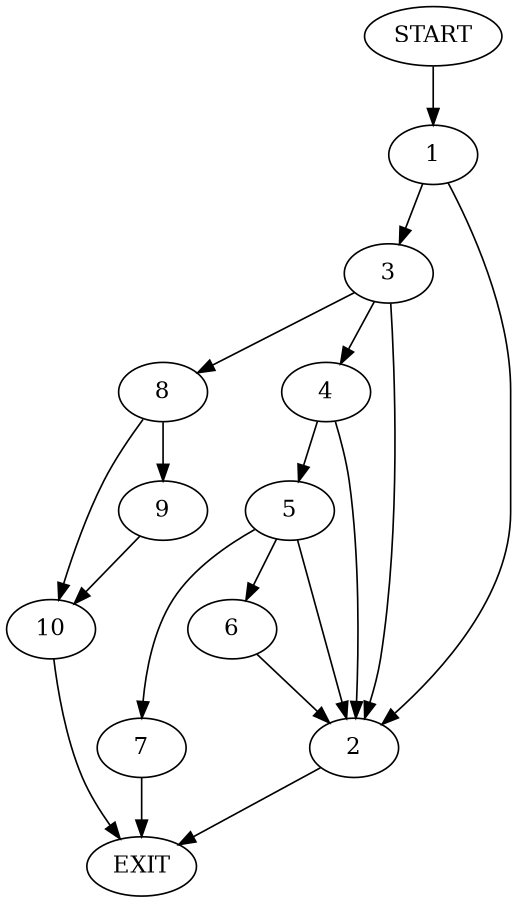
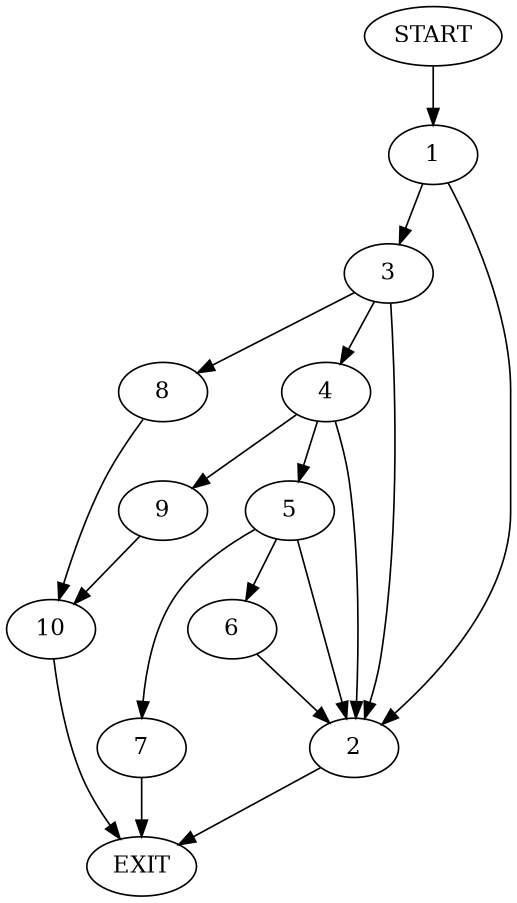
  digraph {
    n1 [label=START]
    1
    2
    3
    8
    9
    10
    n8 [label=EXIT]
    4
    5
    6
    7
    n1 -> 1
    1 -> 2
    1 -> 3
    2 -> n8
    3 -> 2
    3 -> 8
    3 -> 4
-   8 -> 9
+   4 -> 9
    8 -> 10
    9 -> 10
    10 -> n8
    4 -> 2
    4 -> 5
    5 -> 2
    5 -> 6
    5 -> 7
    6 -> 2
    7 -> n8
  }
